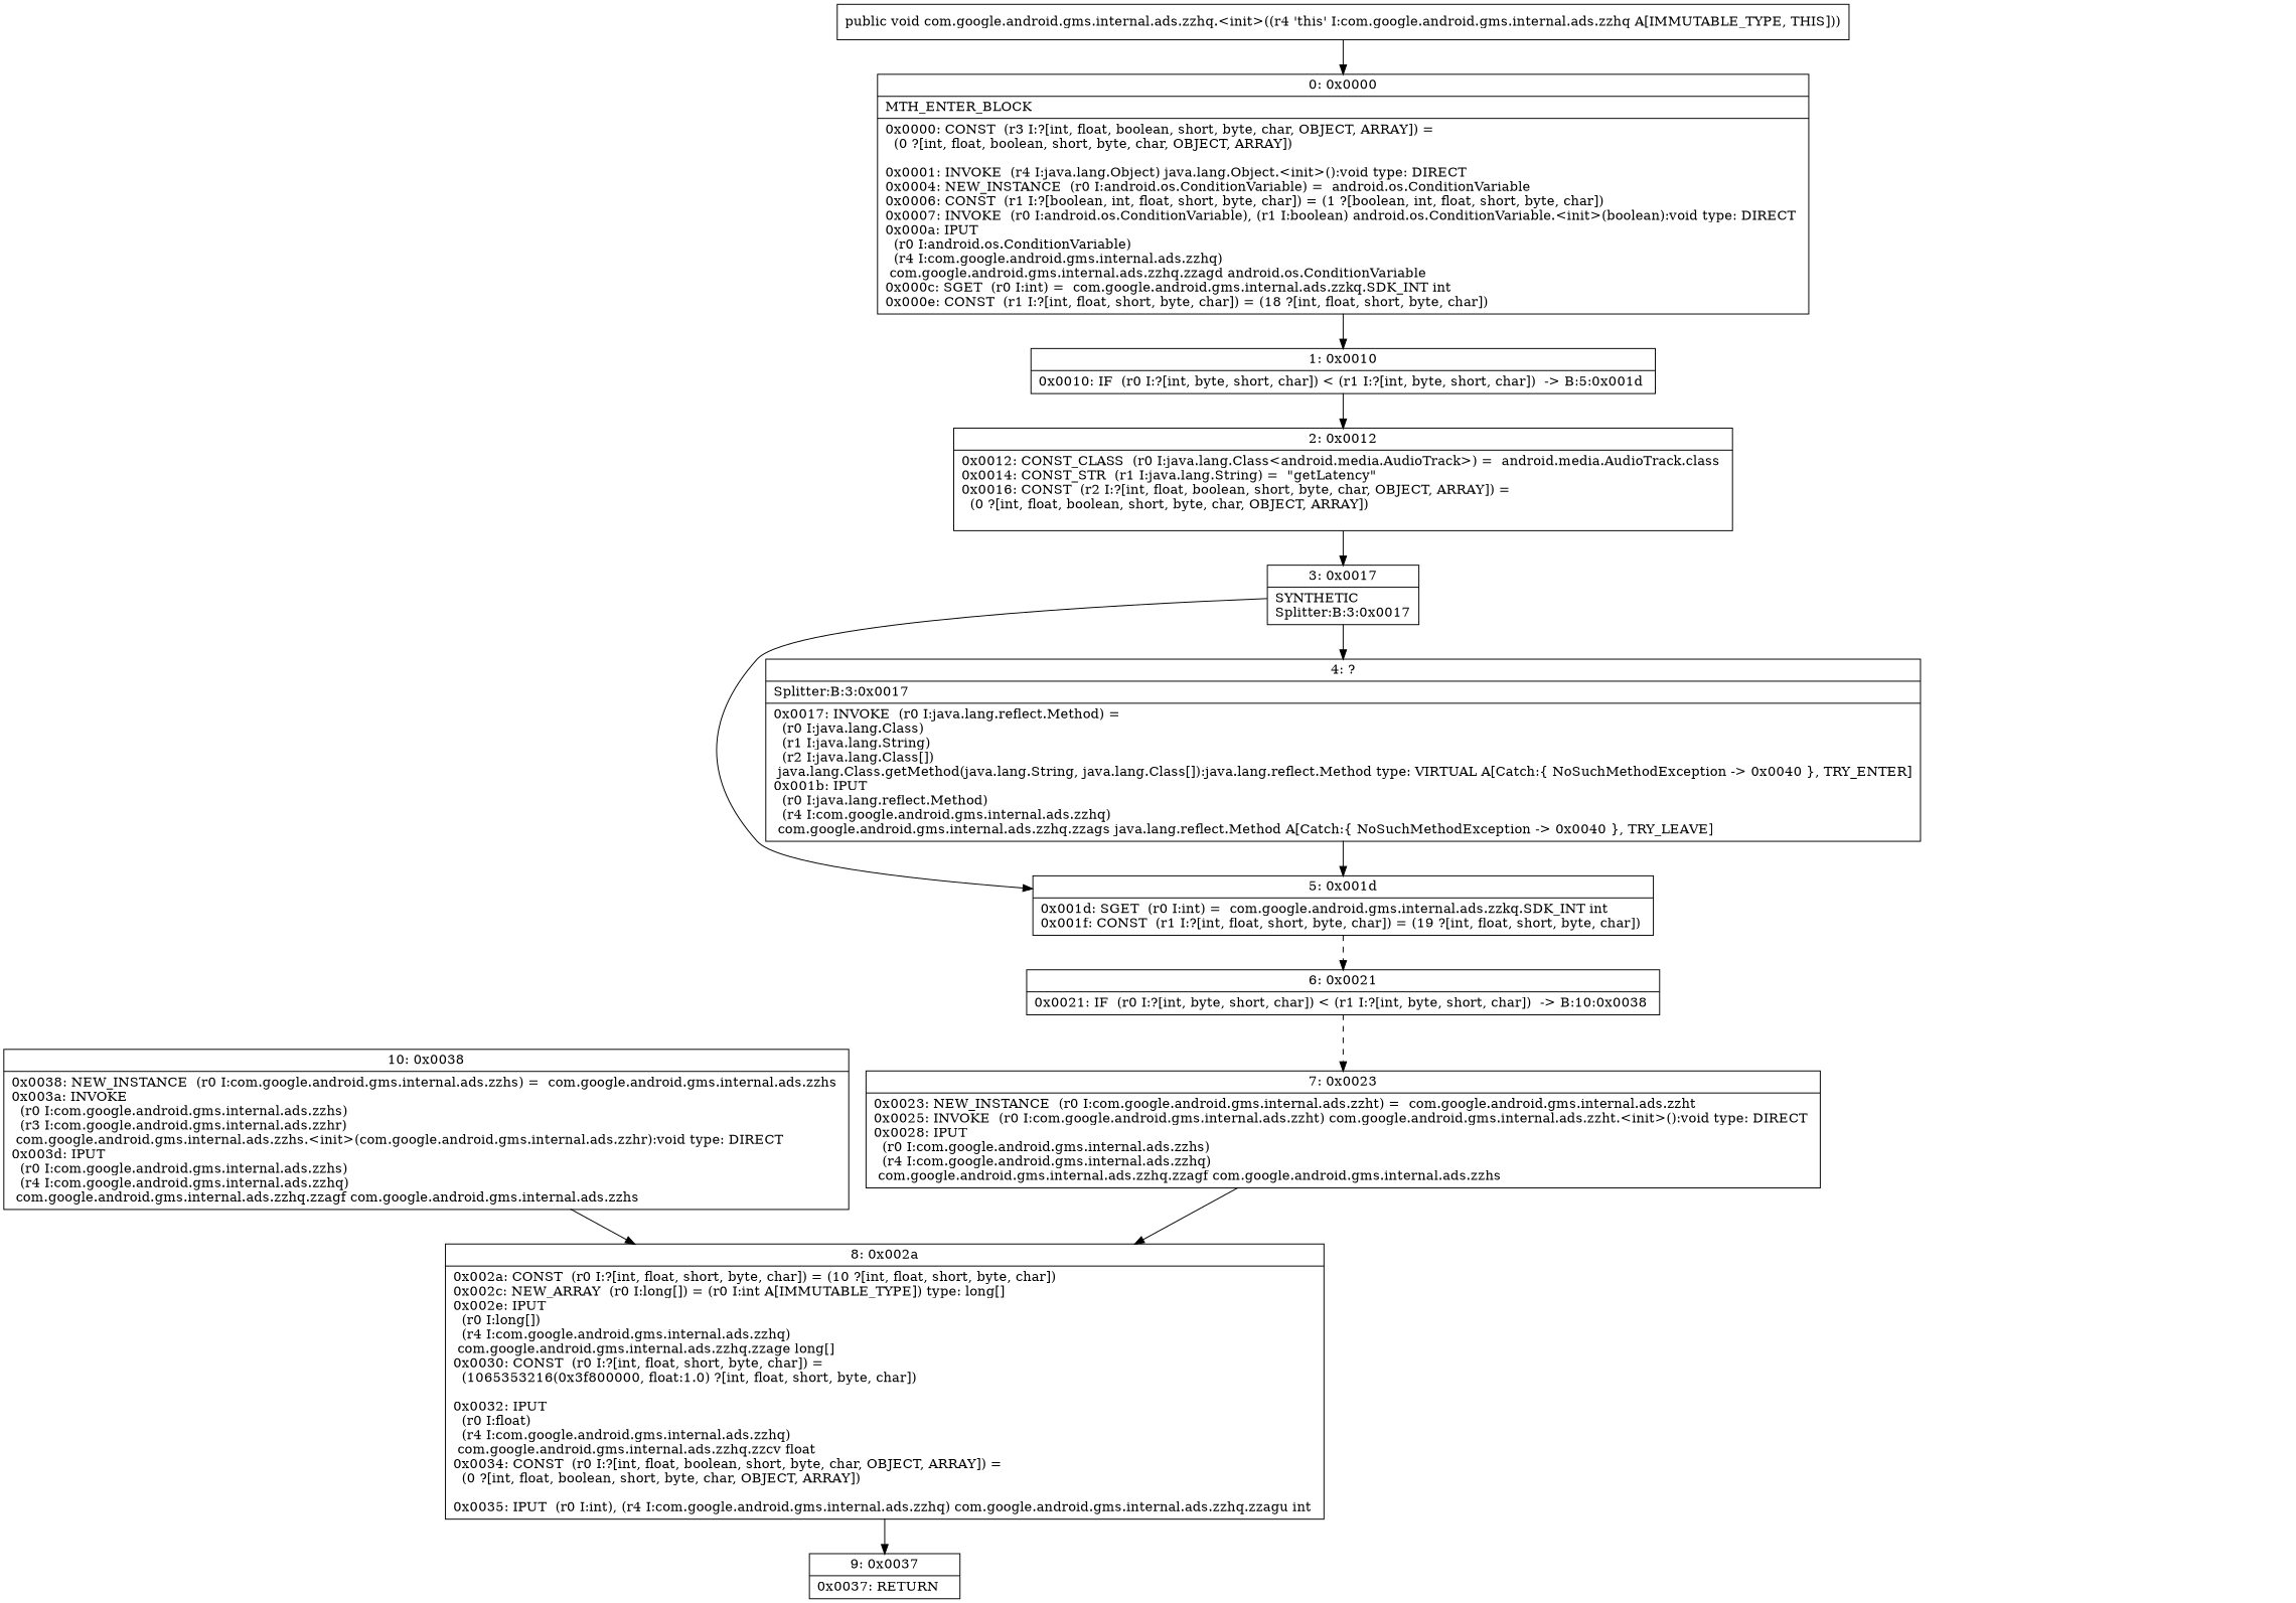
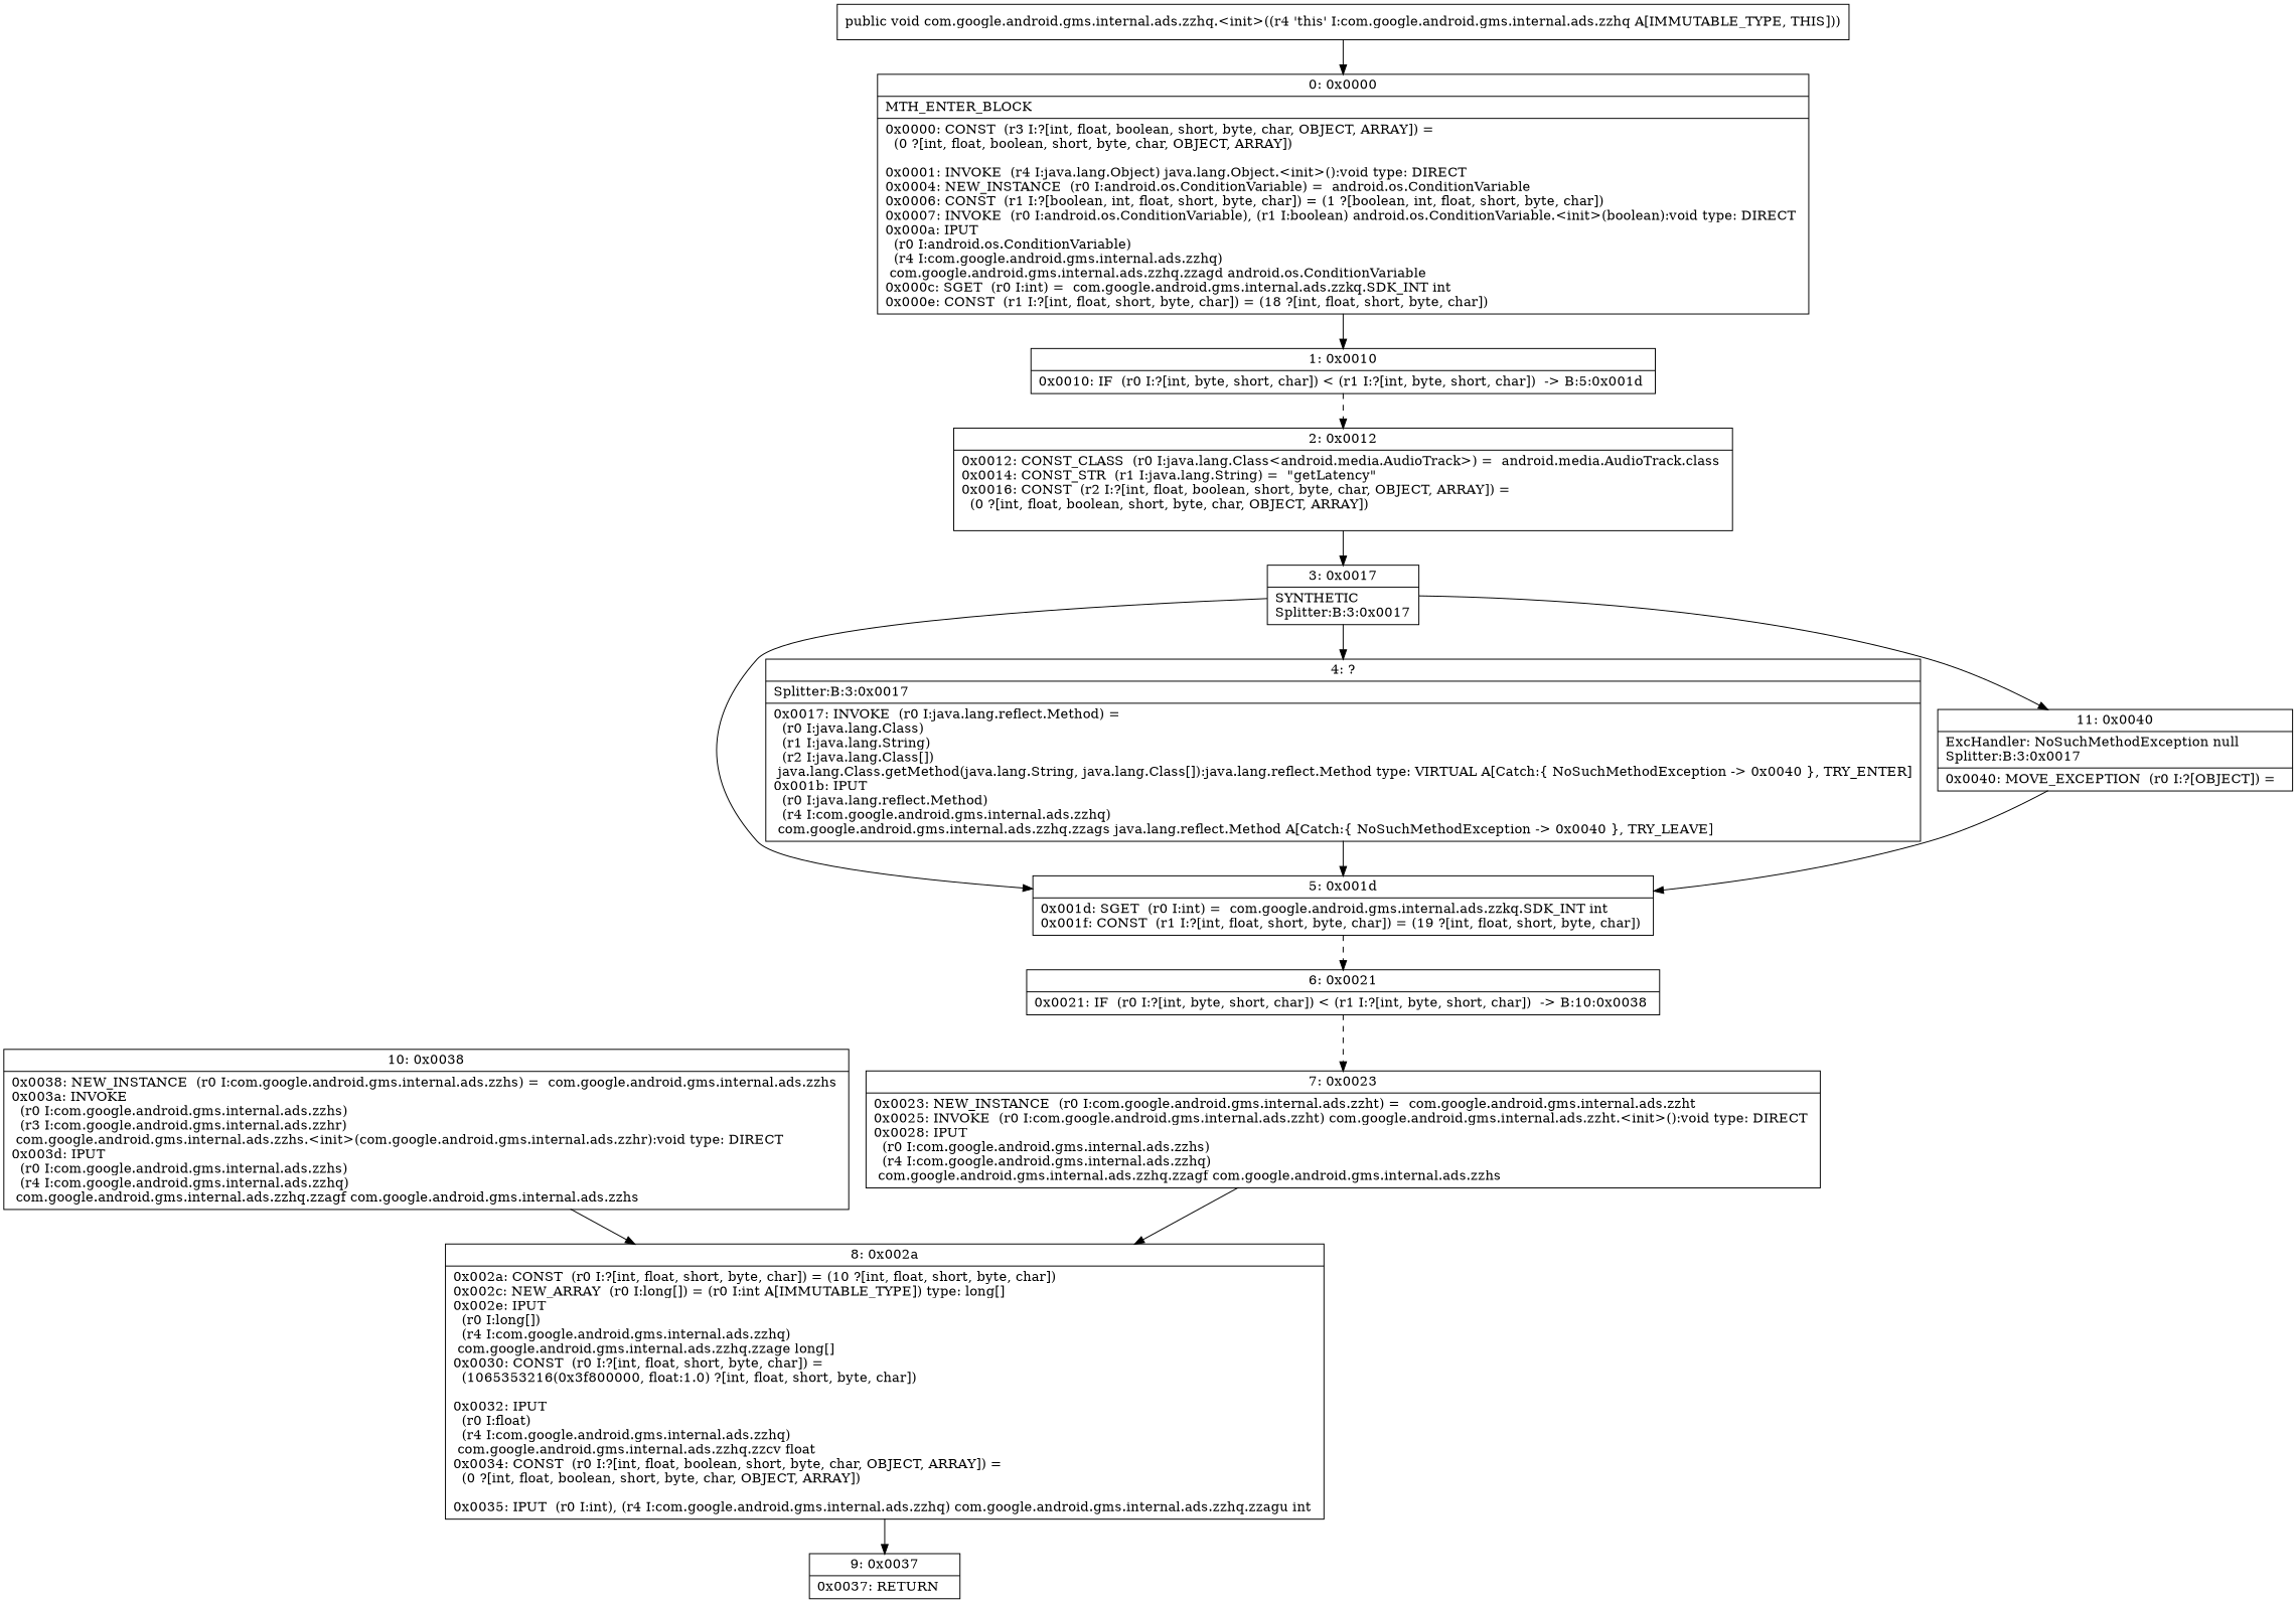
  digraph {
    node [shape=record]
    n1 [label="{0\:\ 0x0000|MTH_ENTER_BLOCK\l|0x0000: CONST  (r3 I:?[int, float, boolean, short, byte, char, OBJECT, ARRAY]) = \l  (0 ?[int, float, boolean, short, byte, char, OBJECT, ARRAY])\l \l0x0001: INVOKE  (r4 I:java.lang.Object) java.lang.Object.\<init\>():void type: DIRECT \l0x0004: NEW_INSTANCE  (r0 I:android.os.ConditionVariable) =  android.os.ConditionVariable \l0x0006: CONST  (r1 I:?[boolean, int, float, short, byte, char]) = (1 ?[boolean, int, float, short, byte, char]) \l0x0007: INVOKE  (r0 I:android.os.ConditionVariable), (r1 I:boolean) android.os.ConditionVariable.\<init\>(boolean):void type: DIRECT \l0x000a: IPUT  \l  (r0 I:android.os.ConditionVariable)\l  (r4 I:com.google.android.gms.internal.ads.zzhq)\l com.google.android.gms.internal.ads.zzhq.zzagd android.os.ConditionVariable \l0x000c: SGET  (r0 I:int) =  com.google.android.gms.internal.ads.zzkq.SDK_INT int \l0x000e: CONST  (r1 I:?[int, float, short, byte, char]) = (18 ?[int, float, short, byte, char]) \l}"]
    n2 [label="{1\:\ 0x0010|0x0010: IF  (r0 I:?[int, byte, short, char]) \< (r1 I:?[int, byte, short, char])  \-\> B:5:0x001d \l}"]
    n3 [label="{2\:\ 0x0012|0x0012: CONST_CLASS  (r0 I:java.lang.Class\<android.media.AudioTrack\>) =  android.media.AudioTrack.class \l0x0014: CONST_STR  (r1 I:java.lang.String) =  \"getLatency\" \l0x0016: CONST  (r2 I:?[int, float, boolean, short, byte, char, OBJECT, ARRAY]) = \l  (0 ?[int, float, boolean, short, byte, char, OBJECT, ARRAY])\l \l}"]
    n4 [label="{3\:\ 0x0017|SYNTHETIC\lSplitter:B:3:0x0017\l}"]
    n5 [label="{5\:\ 0x001d|0x001d: SGET  (r0 I:int) =  com.google.android.gms.internal.ads.zzkq.SDK_INT int \l0x001f: CONST  (r1 I:?[int, float, short, byte, char]) = (19 ?[int, float, short, byte, char]) \l}"]
    n6 [label="{6\:\ 0x0021|0x0021: IF  (r0 I:?[int, byte, short, char]) \< (r1 I:?[int, byte, short, char])  \-\> B:10:0x0038 \l}"]
    n7 [label="{4\:\ ?|Splitter:B:3:0x0017\l|0x0017: INVOKE  (r0 I:java.lang.reflect.Method) = \l  (r0 I:java.lang.Class)\l  (r1 I:java.lang.String)\l  (r2 I:java.lang.Class[])\l java.lang.Class.getMethod(java.lang.String, java.lang.Class[]):java.lang.reflect.Method type: VIRTUAL A[Catch:\{ NoSuchMethodException \-\> 0x0040 \}, TRY_ENTER]\l0x001b: IPUT  \l  (r0 I:java.lang.reflect.Method)\l  (r4 I:com.google.android.gms.internal.ads.zzhq)\l com.google.android.gms.internal.ads.zzhq.zzags java.lang.reflect.Method A[Catch:\{ NoSuchMethodException \-\> 0x0040 \}, TRY_LEAVE]\l}"]
+   n8 [label="{11\:\ 0x0040|ExcHandler: NoSuchMethodException null\lSplitter:B:3:0x0017\l|0x0040: MOVE_EXCEPTION  (r0 I:?[OBJECT]) =  \l}"]
    n9 [label="{7\:\ 0x0023|0x0023: NEW_INSTANCE  (r0 I:com.google.android.gms.internal.ads.zzht) =  com.google.android.gms.internal.ads.zzht \l0x0025: INVOKE  (r0 I:com.google.android.gms.internal.ads.zzht) com.google.android.gms.internal.ads.zzht.\<init\>():void type: DIRECT \l0x0028: IPUT  \l  (r0 I:com.google.android.gms.internal.ads.zzhs)\l  (r4 I:com.google.android.gms.internal.ads.zzhq)\l com.google.android.gms.internal.ads.zzhq.zzagf com.google.android.gms.internal.ads.zzhs \l}"]
    n10 [label="{8\:\ 0x002a|0x002a: CONST  (r0 I:?[int, float, short, byte, char]) = (10 ?[int, float, short, byte, char]) \l0x002c: NEW_ARRAY  (r0 I:long[]) = (r0 I:int A[IMMUTABLE_TYPE]) type: long[] \l0x002e: IPUT  \l  (r0 I:long[])\l  (r4 I:com.google.android.gms.internal.ads.zzhq)\l com.google.android.gms.internal.ads.zzhq.zzage long[] \l0x0030: CONST  (r0 I:?[int, float, short, byte, char]) = \l  (1065353216(0x3f800000, float:1.0) ?[int, float, short, byte, char])\l \l0x0032: IPUT  \l  (r0 I:float)\l  (r4 I:com.google.android.gms.internal.ads.zzhq)\l com.google.android.gms.internal.ads.zzhq.zzcv float \l0x0034: CONST  (r0 I:?[int, float, boolean, short, byte, char, OBJECT, ARRAY]) = \l  (0 ?[int, float, boolean, short, byte, char, OBJECT, ARRAY])\l \l0x0035: IPUT  (r0 I:int), (r4 I:com.google.android.gms.internal.ads.zzhq) com.google.android.gms.internal.ads.zzhq.zzagu int \l}"]
    n11 [label="{10\:\ 0x0038|0x0038: NEW_INSTANCE  (r0 I:com.google.android.gms.internal.ads.zzhs) =  com.google.android.gms.internal.ads.zzhs \l0x003a: INVOKE  \l  (r0 I:com.google.android.gms.internal.ads.zzhs)\l  (r3 I:com.google.android.gms.internal.ads.zzhr)\l com.google.android.gms.internal.ads.zzhs.\<init\>(com.google.android.gms.internal.ads.zzhr):void type: DIRECT \l0x003d: IPUT  \l  (r0 I:com.google.android.gms.internal.ads.zzhs)\l  (r4 I:com.google.android.gms.internal.ads.zzhq)\l com.google.android.gms.internal.ads.zzhq.zzagf com.google.android.gms.internal.ads.zzhs \l}"]
    n12 [label="{9\:\ 0x0037|0x0037: RETURN   \l}"]
    n13 [label="{public void com.google.android.gms.internal.ads.zzhq.\<init\>((r4 'this' I:com.google.android.gms.internal.ads.zzhq A[IMMUTABLE_TYPE, THIS])) }"]
    n1 -> n2
-   n2 -> n3 [style=solid]
+   n2 -> n3 [style=dashed]
    n3 -> n4
    n4 -> n5
    n4 -> n7
+   n4 -> n8
    n5 -> n6 [style=dashed]
    n6 -> n9 [style=dashed]
    n7 -> n5
+   n8 -> n5
    n9 -> n10
    n10 -> n12
    n11 -> n10
    n13 -> n1
  }
